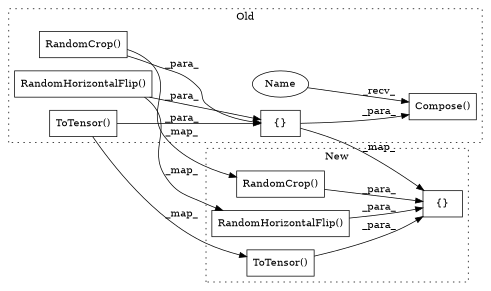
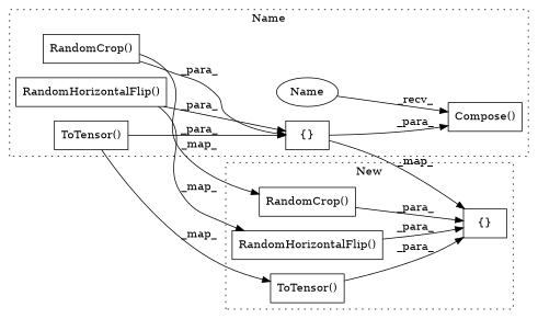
  digraph {
    rankdir=LR
    node [a=75 l="22,12" shape=box]
    n1 [label="RandomCrop()" s="1548,1578"]
    n2 [a=59 l="18,0" label="{}" s="1530,1760"]
    n3 [l=33 label="RandomHorizontalFlip()" s=1608]
    n4 [l="19,1" label="Compose()" s="1511,1847"]
    n5 [l=21 label="ToTensor()" s=1739]
    n6 [a=87 l=10 label=Name s=1511 shape=ellipse]
    n7 [label="RandomCrop()" s="1648,1678"]
    n8 [a=59 l="14,0" label="{}" s="1634,1848"]
    n9 [l=33 label="RandomHorizontalFlip()" s=1704]
    n10 [l=21 label="ToTensor()" s=1827]
    subgraph cluster_1 {
-     label=Old
+     label=Name
      style=dotted
      n1
      n2
      n3
      n4
      n5
      n6
    }
    subgraph cluster_2 {
      label=New
      style=dotted
      n7
      n8
      n9
      n10
    }
    n1 -> n2 [label=_para_]
    n1 -> n7 [label=_map_]
    n2 -> n4 [label=_para_]
    n2 -> n8 [label=_map_]
    n3 -> n2 [label=_para_]
    n3 -> n9 [label=_map_]
    n5 -> n2 [label=_para_]
    n5 -> n10 [label=_map_]
    n6 -> n4 [label=_recv_]
    n7 -> n8 [label=_para_]
    n9 -> n8 [label=_para_]
    n10 -> n8 [label=_para_]
  }
